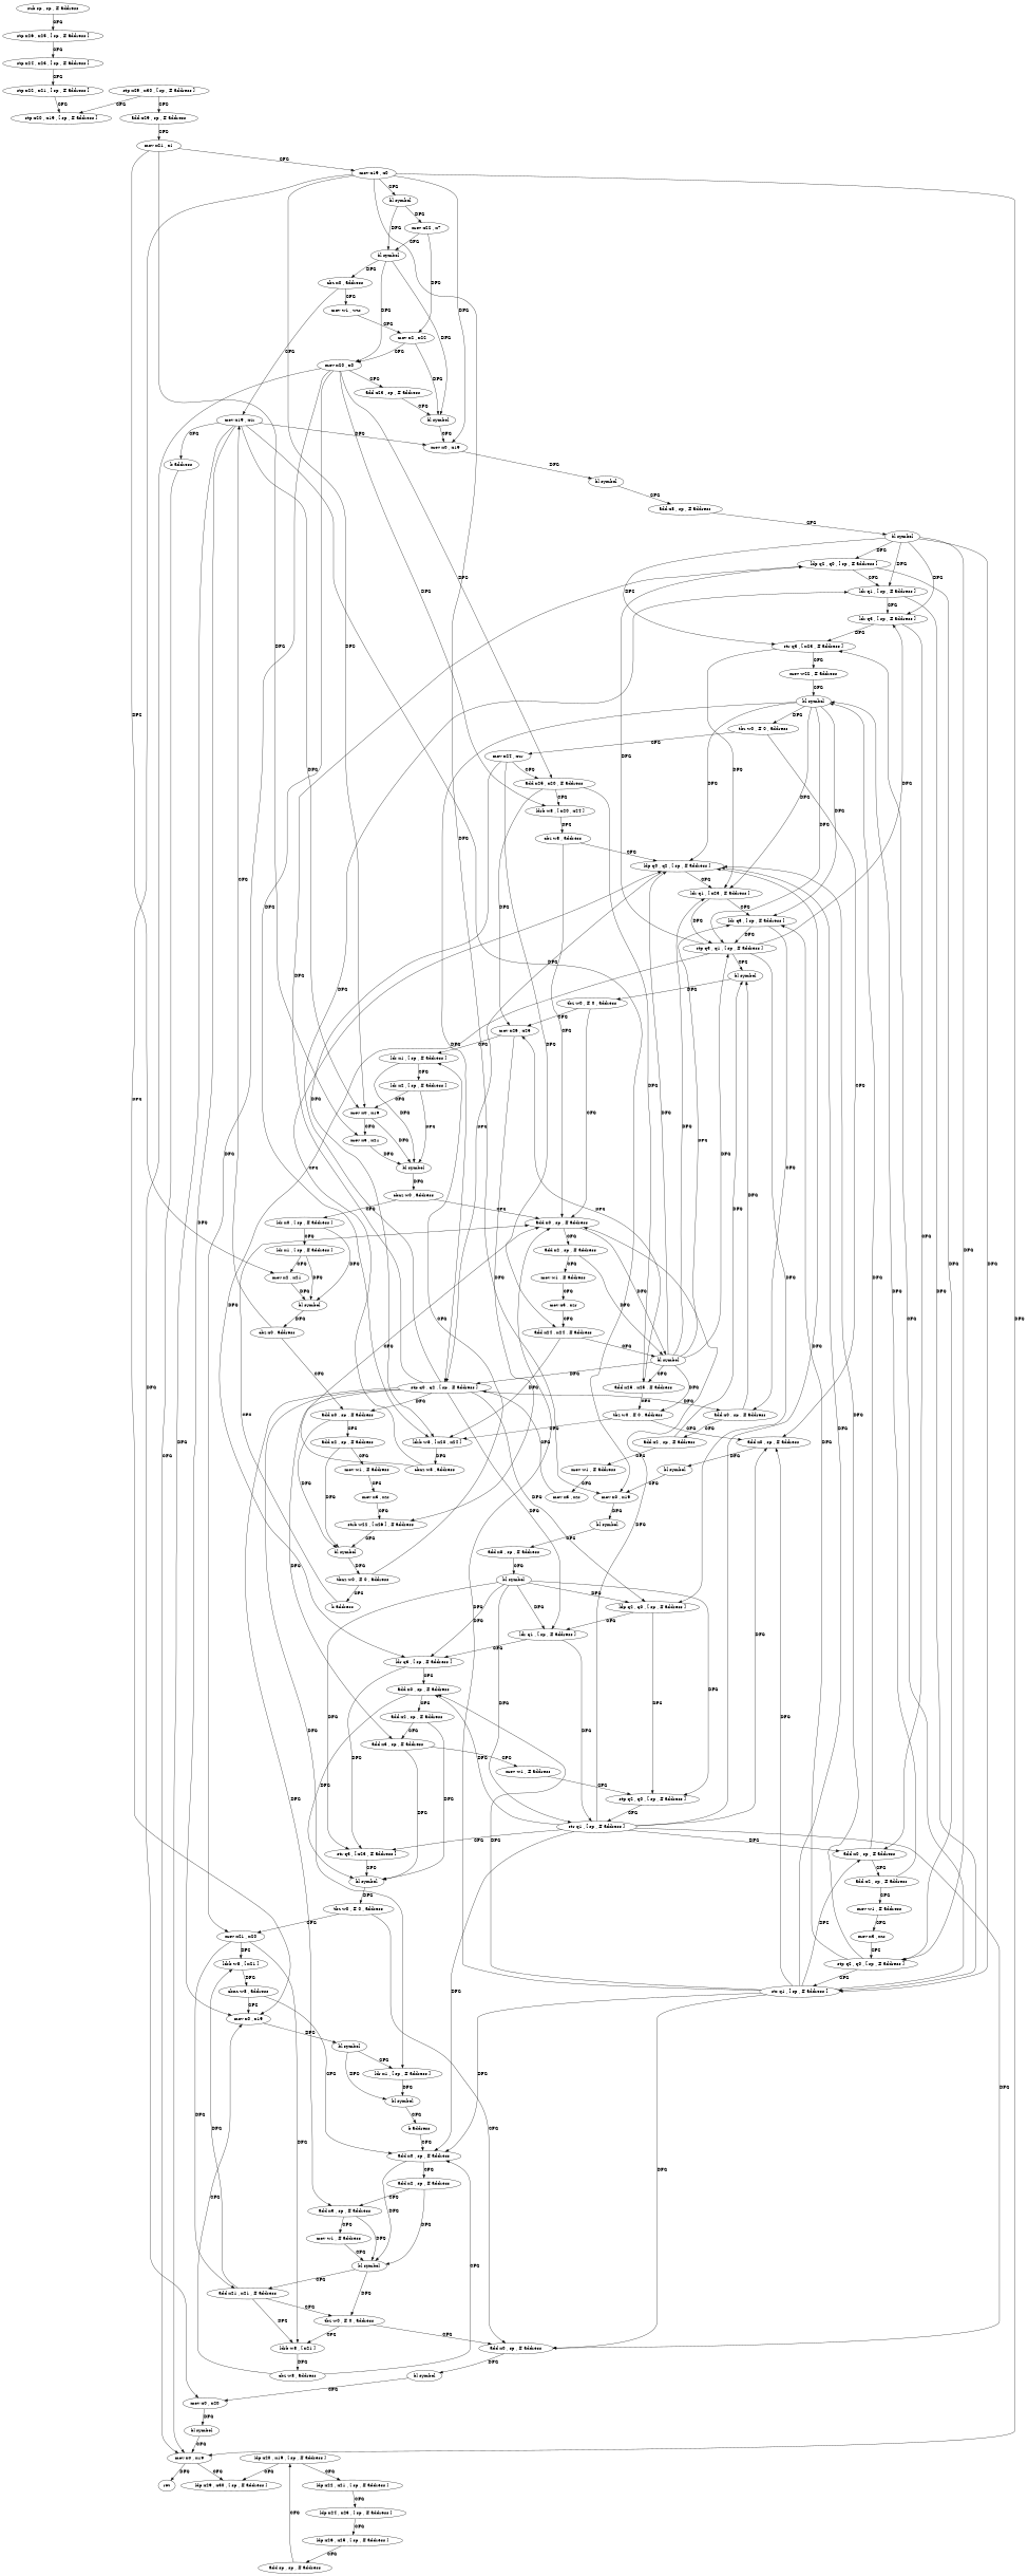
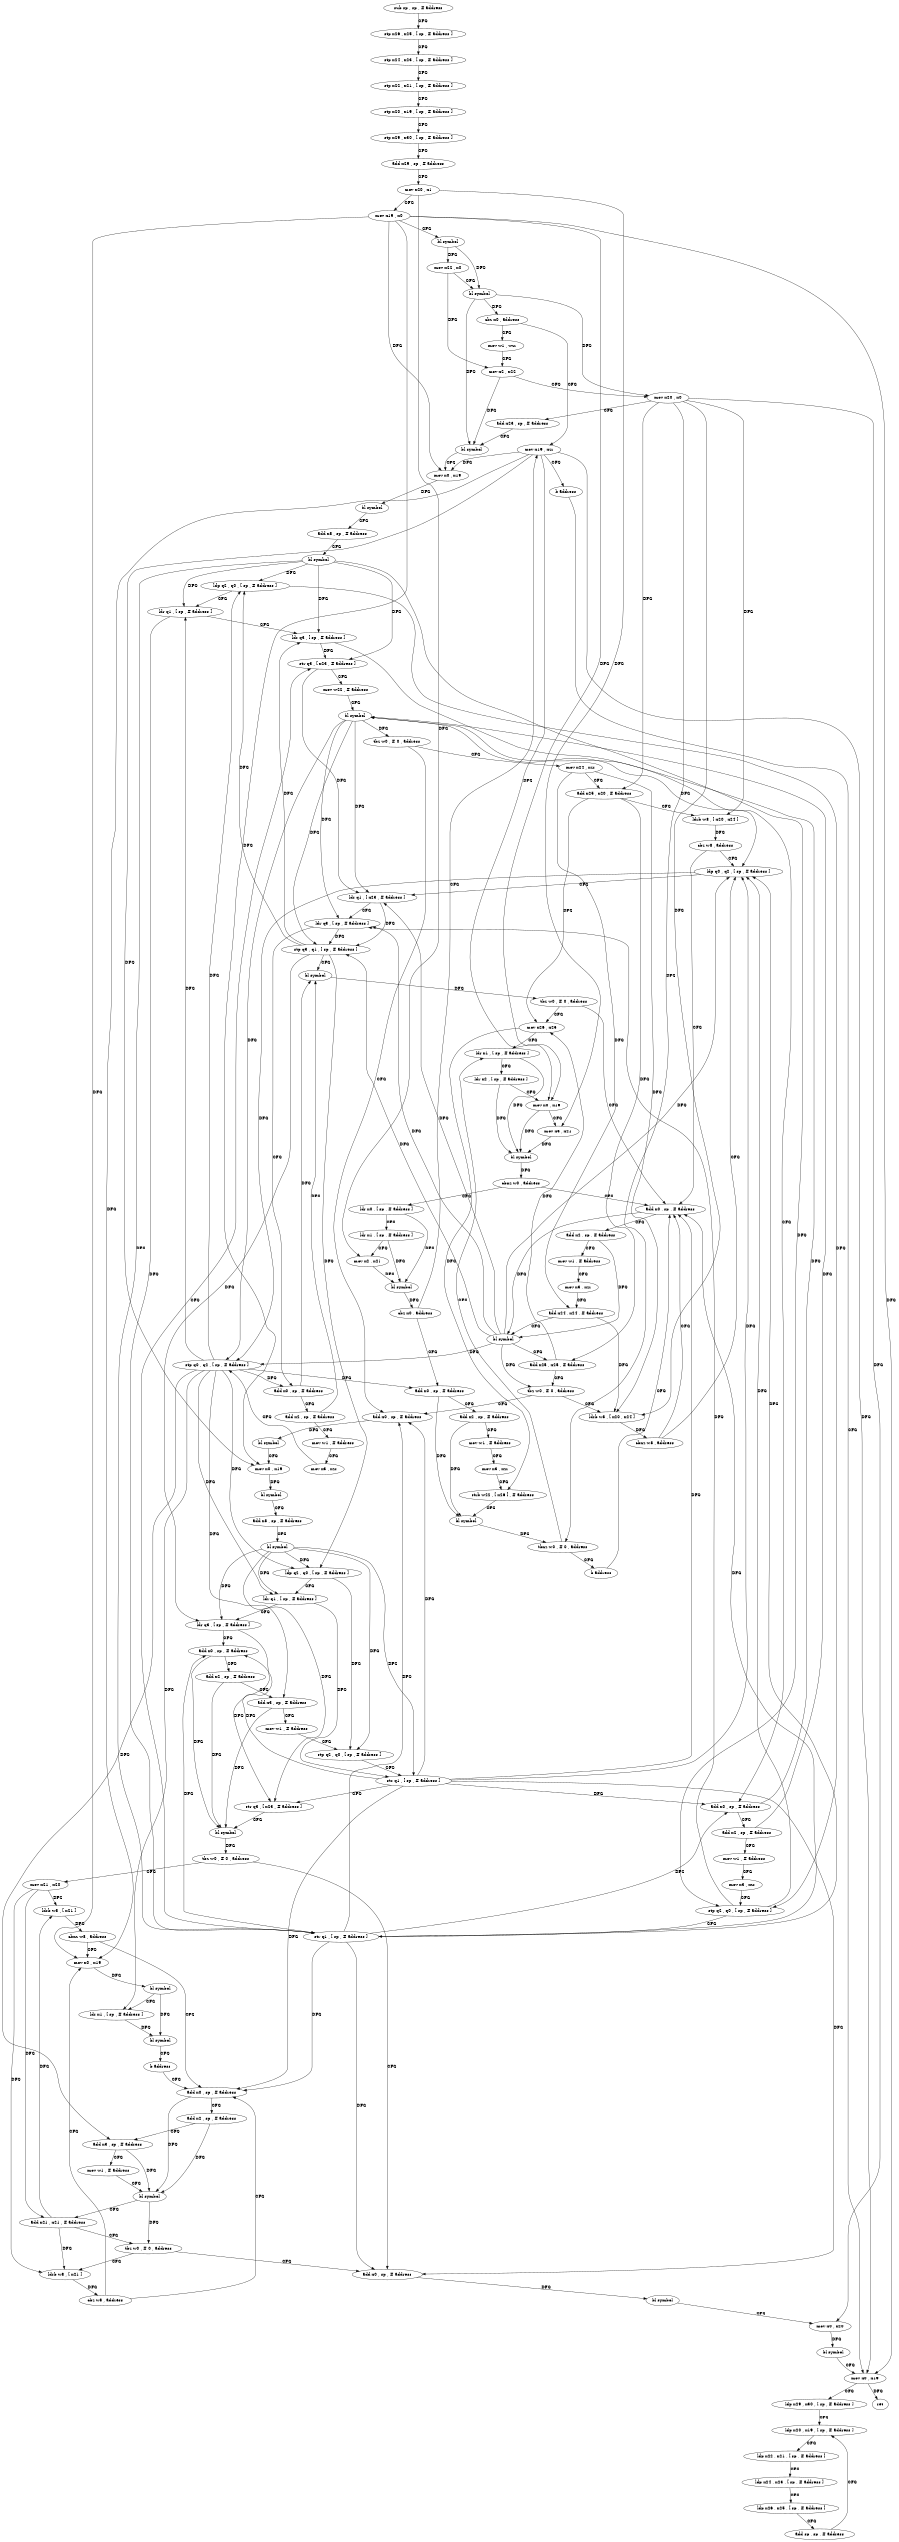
  digraph {
    n1 [label="sub sp , sp , # address"]
    n2 [label="stp x26 , x25 , [ sp , # address ]"]
    n3 [label="stp x24 , x23 , [ sp , # address ]"]
    n4 [label="stp x22 , x21 , [ sp , # address ]"]
    n5 [label="stp x20 , x19 , [ sp , # address ]"]
    n6 [label="stp x29 , x30 , [ sp , # address ]"]
    n7 [label="add x29 , sp , # address"]
-   n8 [label="mov x21 , x1"]
+   n8 [label="mov x20 , x1"]
    n9 [label="mov x19 , x0"]
    n10 [label="mov x2 , x21"]
    n11 [label="mov x3 , x21"]
    n12 [label="bl symbol"]
    n13 [label="mov x0 , x19"]
    n14 [label="mov x0 , x19"]
    n15 [label="mov x0 , x19"]
    n16 [label="mov x0 , x19"]
    n17 [label="mov x0 , x19"]
    n18 [label="bl symbol"]
    n19 [label="bl symbol"]
-   n20 [label="mov x22 , x7"]
+   n20 [label="mov x22 , x0"]
    n21 [label="bl symbol"]
    n22 [label="ldp x29 , x30 , [ sp , # address ]"]
    n23 [label=ret]
    n24 [label="bl symbol"]
    n25 [label="bl symbol"]
    n26 [label="bl symbol"]
    n27 [label="mov x2 , x22"]
    n28 [label="cbz x0 , address"]
    n29 [label="mov x20 , x0"]
    n30 [label="bl symbol"]
    n31 [label="mov x19 , xzr"]
    n32 [label="mov w1 , wzr"]
    n33 [label="add x23 , sp , # address"]
    n34 [label="mov x21 , x20"]
    n35 [label="add x25 , x20 , # address"]
    n36 [label="ldrb w8 , [ x20 , x24 ]"]
    n37 [label="mov x0 , x20"]
    n38 [label="ldrb w8 , [ x20 , x24 ]"]
    n39 [label="b address"]
    n40 [label="ldp x20 , x19 , [ sp , # address ]"]
    n41 [label="ldrb w8 , [ x21 ]"]
    n42 [label="add x21 , x21 , # address"]
    n43 [label="ldrb w8 , [ x21 ]"]
    n44 [label="mov x26 , x25"]
    n45 [label="add x25 , x25 , # address"]
    n46 [label="cbz w8 , address"]
    n47 [label="bl symbol"]
    n48 [label="cbnz w8 , address"]
    n49 [label="add x8 , sp , # address"]
    n50 [label="bl symbol"]
    n51 [label="ldp q2 , q0 , [ sp , # address ]"]
    n52 [label="ldr q1 , [ sp , # address ]"]
    n53 [label="ldr q3 , [ sp , # address ]"]
    n54 [label="stp q2 , q0 , [ sp , # address ]"]
    n55 [label="str q1 , [ sp , # address ]"]
    n56 [label="str q3 , [ x23 , # address ]"]
    n57 [label="add x0 , sp , # address"]
    n58 [label="ldp q0 , q2 , [ sp , # address ]"]
    n59 [label="ldr q3 , [ sp , # address ]"]
    n60 [label="add x0 , sp , # address"]
    n61 [label="add x0 , sp , # address"]
    n62 [label="add x0 , sp , # address"]
    n63 [label="add x0 , sp , # address"]
    n64 [label="add x0 , sp , # address"]
    n65 [label="mov w22 , # address"]
    n66 [label="ldr q1 , [ x23 , # address ]"]
    n67 [label="add x2 , sp , # address"]
    n68 [label="bl symbol"]
    n69 [label="mov w1 , # address"]
    n70 [label="tbz w0 , # 0 , address"]
    n71 [label="stp q0 , q2 , [ sp , # address ]"]
    n72 [label="stp q3 , q1 , [ sp , # address ]"]
    n73 [label="mov x3 , xzr"]
    n74 [label="add x0 , sp , # address"]
    n75 [label="bl symbol"]
    n76 [label="add x2 , sp , # address"]
    n77 [label="bl symbol"]
    n78 [label="bl symbol"]
    n79 [label="add x2 , sp , # address"]
    n80 [label="bl symbol"]
    n81 [label="add x2 , sp , # address"]
    n82 [label="bl symbol"]
    n83 [label="mov x24 , xzr"]
    n84 [label="ldp q2 , q0 , [ sp , # address ]"]
    n85 [label="ldr q1 , [ sp , # address ]"]
    n86 [label="add x3 , sp , # address"]
    n87 [label="ldr x1 , [ sp , # address ]"]
    n88 [label="add x3 , sp , # address"]
    n89 [label="add x0 , sp , # address"]
    n90 [label="ldr q3 , [ sp , # address ]"]
    n91 [label="bl symbol"]
    n92 [label="add x24 , x24 , # address"]
    n93 [label="ldp x22 , x21 , [ sp , # address ]"]
    n94 [label="ldp x24 , x23 , [ sp , # address ]"]
    n95 [label="ldp x26 , x25 , [ sp , # address ]"]
    n96 [label="add sp , sp , # address"]
    n97 [label="add x8 , sp , # address"]
    n98 [label="bl symbol"]
    n99 [label="stp q2 , q0 , [ sp , # address ]"]
    n100 [label="str q1 , [ sp , # address ]"]
    n101 [label="str q3 , [ x23 , # address ]"]
    n102 [label="tbz w0 , # 0 , address"]
    n103 [label="mov w1 , # address"]
    n104 [label="cbnz w8 , address"]
    n105 [label="tbz w0 , # 0 , address"]
    n106 [label="cbz w8 , address"]
    n107 [label="ldr x1 , [ sp , # address ]"]
    n108 [label="strb w22 , [ x26 ] , # address"]
    n109 [label="tbz w0 , # 0 , address"]
    n110 [label="mov w1 , # address"]
    n111 [label="bl symbol"]
    n112 [label="add x2 , sp , # address"]
    n113 [label="mov w1 , # address"]
    n114 [label="tbz w0 , # 0 , address"]
    n115 [label="mov x3 , xzr"]
    n116 [label="mov w1 , # address"]
    n117 [label="add x2 , sp , # address"]
    n118 [label="bl symbol"]
    n119 [label="ldr x2 , [ sp , # address ]"]
    n120 [label="mov x3 , xzr"]
    n121 [label="b address"]
    n122 [label="cbnz w0 , address"]
    n123 [label="ldr x0 , [ sp , # address ]"]
    n124 [label="ldr x1 , [ sp , # address ]"]
    n125 [label="cbz x0 , address"]
    n126 [label="mov w1 , # address"]
    n127 [label="tbnz w0 , # 0 , address"]
    n128 [label="mov x3 , xzr"]
    n129 [label="b address"]
    n1 -> n2 [label=CFG]
    n2 -> n3 [label=CFG]
    n3 -> n4 [label=CFG]
    n4 -> n5 [label=CFG]
-   n6 -> n5 [label=CFG]
+   n5 -> n6 [label=CFG]
    n6 -> n7 [label=CFG]
    n7 -> n8 [label=CFG]
    n8 -> n9 [label=CFG]
    n8 -> n10 [label=DFG]
    n8 -> n11 [label=DFG]
    n9 -> n12 [label=CFG]
    n9 -> n13 [label=DFG]
    n9 -> n14 [label=DFG]
    n9 -> n15 [label=DFG]
    n9 -> n16 [label=DFG]
    n9 -> n17 [label=DFG]
    n10 -> n18 [label=DFG]
    n11 -> n19 [label=DFG]
    n12 -> n20 [label=DFG]
    n12 -> n21 [label=DFG]
    n13 -> n22 [label=CFG]
    n13 -> n23 [label=DFG]
    n14 -> n24 [label=DFG]
    n15 -> n25 [label=DFG]
    n16 -> n26 [label=DFG]
    n17 -> n11 [label=CFG]
    n17 -> n19 [label=DFG]
    n18 -> n125 [label=DFG]
    n19 -> n122 [label=DFG]
    n20 -> n21 [label=CFG]
    n20 -> n27 [label=DFG]
    n21 -> n28 [label=DFG]
    n21 -> n29 [label=DFG]
    n21 -> n30 [label=DFG]
-   n40 -> n22 [label=CFG]
+   n22 -> n40 [label=CFG]
    n24 -> n49 [label=CFG]
    n25 -> n97 [label=CFG]
    n26 -> n87 [label=CFG]
    n26 -> n111 [label=DFG]
    n27 -> n29 [label=CFG]
    n27 -> n30 [label=DFG]
    n28 -> n31 [label=CFG]
    n28 -> n32 [label=CFG]
    n29 -> n33 [label=CFG]
-   n29 -> n34 [label=DFG]
+   n29 -> n127 [label=DFG]
    n29 -> n35 [label=DFG]
    n29 -> n36 [label=DFG]
    n29 -> n37 [label=DFG]
    n29 -> n38 [label=DFG]
    n30 -> n14 [label=CFG]
    n31 -> n13 [label=DFG]
    n31 -> n14 [label=DFG]
    n31 -> n15 [label=DFG]
    n31 -> n16 [label=DFG]
    n31 -> n17 [label=DFG]
    n31 -> n39 [label=CFG]
    n32 -> n27 [label=CFG]
    n33 -> n30 [label=CFG]
    n34 -> n41 [label=DFG]
    n34 -> n42 [label=DFG]
    n34 -> n43 [label=DFG]
    n35 -> n36 [label=CFG]
    n35 -> n44 [label=DFG]
    n35 -> n45 [label=DFG]
    n36 -> n46 [label=DFG]
    n37 -> n47 [label=DFG]
    n38 -> n48 [label=DFG]
    n39 -> n13 [label=CFG]
    n40 -> n93 [label=CFG]
    n41 -> n104 [label=DFG]
    n42 -> n41 [label=DFG]
    n42 -> n43 [label=DFG]
    n42 -> n105 [label=CFG]
    n43 -> n106 [label=DFG]
    n44 -> n107 [label=CFG]
    n44 -> n108 [label=DFG]
    n45 -> n44 [label=DFG]
    n45 -> n109 [label=CFG]
    n46 -> n58 [label=CFG]
    n46 -> n63 [label=CFG]
    n47 -> n13 [label=CFG]
    n48 -> n58 [label=CFG]
    n48 -> n63 [label=CFG]
    n49 -> n50 [label=CFG]
    n50 -> n51 [label=DFG]
    n50 -> n52 [label=DFG]
    n50 -> n53 [label=DFG]
    n50 -> n54 [label=DFG]
    n50 -> n55 [label=DFG]
    n50 -> n56 [label=DFG]
    n51 -> n52 [label=CFG]
    n51 -> n54 [label=DFG]
    n52 -> n53 [label=CFG]
    n52 -> n55 [label=DFG]
    n53 -> n56 [label=DFG]
    n53 -> n57 [label=CFG]
    n54 -> n55 [label=CFG]
    n54 -> n58 [label=DFG]
    n54 -> n59 [label=DFG]
    n55 -> n56 [label=CFG]
    n55 -> n57 [label=DFG]
    n55 -> n58 [label=DFG]
    n55 -> n60 [label=DFG]
    n55 -> n61 [label=DFG]
    n55 -> n62 [label=DFG]
    n55 -> n63 [label=DFG]
    n55 -> n64 [label=DFG]
    n56 -> n65 [label=CFG]
    n56 -> n66 [label=DFG]
    n57 -> n67 [label=CFG]
    n57 -> n68 [label=DFG]
    n58 -> n66 [label=CFG]
    n58 -> n71 [label=DFG]
    n59 -> n72 [label=DFG]
    n59 -> n74 [label=CFG]
    n60 -> n75 [label=DFG]
    n61 -> n76 [label=CFG]
    n61 -> n77 [label=DFG]
    n62 -> n78 [label=DFG]
    n63 -> n79 [label=CFG]
    n63 -> n80 [label=DFG]
    n64 -> n81 [label=CFG]
    n64 -> n82 [label=DFG]
    n65 -> n68 [label=CFG]
    n66 -> n59 [label=CFG]
    n66 -> n72 [label=DFG]
    n67 -> n68 [label=DFG]
    n67 -> n69 [label=CFG]
    n68 -> n58 [label=DFG]
    n68 -> n59 [label=DFG]
    n68 -> n66 [label=DFG]
    n68 -> n70 [label=DFG]
    n68 -> n71 [label=DFG]
    n68 -> n72 [label=DFG]
    n69 -> n73 [label=CFG]
    n70 -> n60 [label=CFG]
    n70 -> n83 [label=CFG]
    n71 -> n51 [label=DFG]
    n71 -> n52 [label=DFG]
    n71 -> n74 [label=DFG]
    n71 -> n84 [label=DFG]
    n71 -> n85 [label=DFG]
    n71 -> n86 [label=DFG]
    n71 -> n87 [label=DFG]
    n71 -> n88 [label=DFG]
    n71 -> n89 [label=DFG]
    n72 -> n51 [label=DFG]
    n72 -> n53 [label=DFG]
    n72 -> n84 [label=DFG]
    n72 -> n90 [label=DFG]
    n72 -> n91 [label=CFG]
    n73 -> n54 [label=CFG]
    n74 -> n91 [label=DFG]
    n74 -> n112 [label=CFG]
    n75 -> n15 [label=CFG]
    n76 -> n77 [label=DFG]
    n76 -> n86 [label=CFG]
    n77 -> n102 [label=DFG]
    n78 -> n37 [label=CFG]
    n79 -> n80 [label=DFG]
    n79 -> n110 [label=CFG]
    n80 -> n45 [label=CFG]
    n80 -> n58 [label=DFG]
    n80 -> n59 [label=DFG]
    n80 -> n66 [label=DFG]
    n80 -> n71 [label=DFG]
    n80 -> n72 [label=DFG]
    n80 -> n109 [label=DFG]
    n81 -> n82 [label=DFG]
    n81 -> n88 [label=CFG]
    n82 -> n42 [label=CFG]
    n82 -> n105 [label=DFG]
    n83 -> n35 [label=CFG]
    n83 -> n38 [label=DFG]
    n83 -> n92 [label=DFG]
    n84 -> n85 [label=CFG]
    n84 -> n99 [label=DFG]
    n85 -> n90 [label=CFG]
    n85 -> n100 [label=DFG]
    n86 -> n77 [label=DFG]
    n86 -> n103 [label=CFG]
    n87 -> n111 [label=DFG]
    n88 -> n82 [label=DFG]
    n88 -> n116 [label=CFG]
    n89 -> n117 [label=CFG]
    n89 -> n118 [label=DFG]
    n90 -> n61 [label=CFG]
    n90 -> n101 [label=DFG]
    n91 -> n114 [label=DFG]
    n92 -> n38 [label=DFG]
    n92 -> n80 [label=CFG]
    n93 -> n94 [label=CFG]
    n94 -> n95 [label=CFG]
    n95 -> n96 [label=CFG]
    n96 -> n40 [label=CFG]
    n97 -> n98 [label=CFG]
    n98 -> n84 [label=DFG]
    n98 -> n85 [label=DFG]
    n98 -> n90 [label=DFG]
    n98 -> n99 [label=DFG]
    n98 -> n100 [label=DFG]
    n98 -> n101 [label=DFG]
    n99 -> n100 [label=CFG]
    n100 -> n57 [label=DFG]
    n100 -> n58 [label=DFG]
    n100 -> n60 [label=DFG]
    n100 -> n61 [label=DFG]
    n100 -> n62 [label=DFG]
    n100 -> n63 [label=DFG]
    n100 -> n64 [label=DFG]
    n100 -> n101 [label=CFG]
    n101 -> n77 [label=CFG]
    n102 -> n34 [label=CFG]
    n102 -> n62 [label=CFG]
    n103 -> n99 [label=CFG]
    n104 -> n16 [label=CFG]
    n104 -> n64 [label=CFG]
    n105 -> n43 [label=CFG]
    n105 -> n62 [label=CFG]
    n106 -> n16 [label=CFG]
    n106 -> n64 [label=CFG]
    n107 -> n19 [label=DFG]
    n107 -> n119 [label=CFG]
    n108 -> n118 [label=CFG]
    n109 -> n38 [label=CFG]
    n109 -> n60 [label=CFG]
    n110 -> n120 [label=CFG]
    n111 -> n121 [label=CFG]
    n112 -> n91 [label=DFG]
    n112 -> n113 [label=CFG]
    n113 -> n115 [label=CFG]
    n114 -> n44 [label=CFG]
    n114 -> n63 [label=CFG]
    n115 -> n71 [label=CFG]
    n116 -> n82 [label=CFG]
    n117 -> n118 [label=DFG]
    n117 -> n126 [label=CFG]
    n118 -> n127 [label=DFG]
    n119 -> n17 [label=CFG]
    n119 -> n19 [label=DFG]
    n120 -> n92 [label=CFG]
    n121 -> n64 [label=CFG]
    n122 -> n63 [label=CFG]
    n122 -> n123 [label=CFG]
    n123 -> n18 [label=DFG]
    n123 -> n124 [label=CFG]
    n124 -> n10 [label=CFG]
    n124 -> n18 [label=DFG]
    n125 -> n31 [label=CFG]
    n125 -> n89 [label=CFG]
    n126 -> n128 [label=CFG]
    n127 -> n107 [label=CFG]
    n127 -> n129 [label=CFG]
    n128 -> n108 [label=CFG]
    n129 -> n63 [label=CFG]
  }
